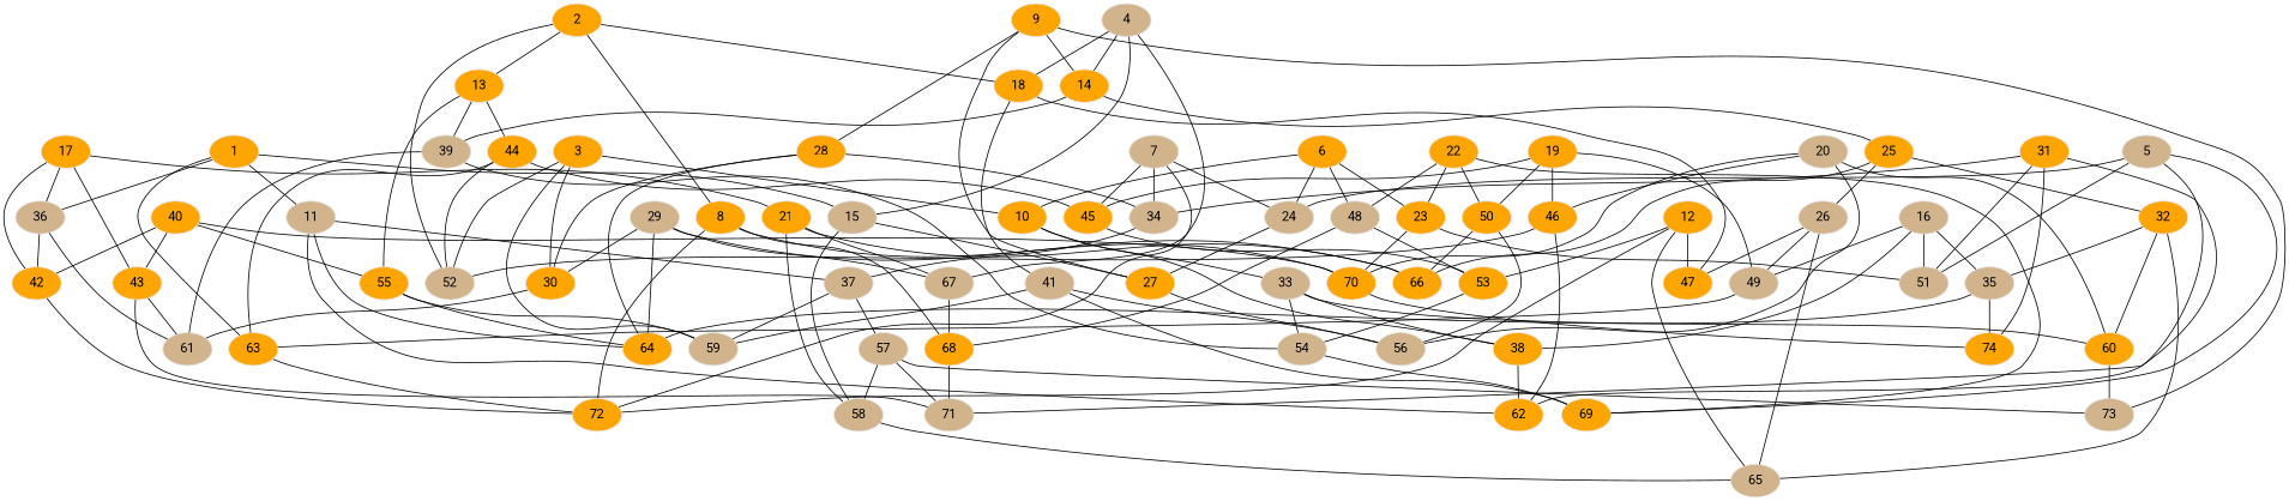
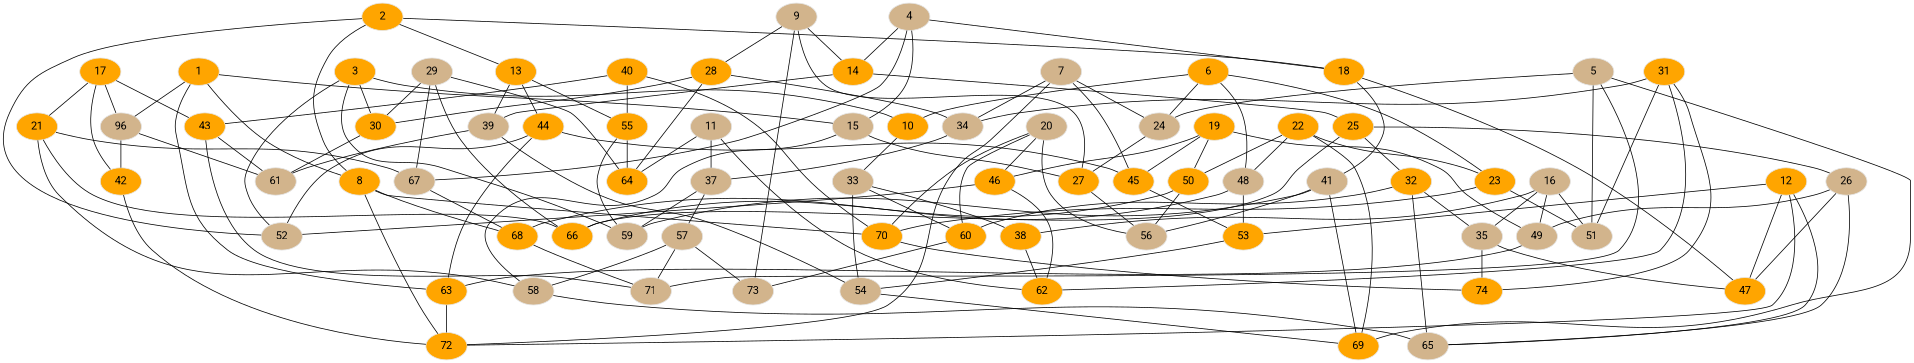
  graph {
    fontname=Roboto
    node [color=gray90 fillcolor=orange fontname=Roboto style=filled]
    edge [fontname=Roboto]
    11 [fillcolor=tan]
    1
    15 [fillcolor=tan]
-   36 [fillcolor=tan]
+   36 [fillcolor=tan label=96]
    63
    37 [fillcolor=tan]
    62
    64
    27
    58 [fillcolor=tan]
    42
    61 [fillcolor=tan]
    72
    2
    8
    13
    18
    52 [fillcolor=tan]
    68
    70
    39 [fillcolor=tan]
    44
    55
    47
    41 [fillcolor=tan]
    3
    10
    30
    59 [fillcolor=tan]
    33 [fillcolor=tan]
    38
    4 [fillcolor=tan]
    14
    67 [fillcolor=tan]
    25
    5 [fillcolor=tan]
    24 [fillcolor=tan]
    51 [fillcolor=tan]
    69
    71 [fillcolor=tan]
    6
    23
    48 [fillcolor=tan]
    53
    7 [fillcolor=tan]
    34 [fillcolor=tan]
    45
    73 [fillcolor=tan]
    74
-   9
+   9 [fillcolor=tan]
    28
    56 [fillcolor=tan]
    60
    54 [fillcolor=tan]
    57 [fillcolor=tan]
    12
    65 [fillcolor=tan]
    66
    26 [fillcolor=tan]
    32
    16 [fillcolor=tan]
    35 [fillcolor=tan]
    49 [fillcolor=tan]
    17
    21
    43
    19
    46
    50
    20 [fillcolor=tan]
    22
    29 [fillcolor=tan]
    31
    40
    11 -- 37
    11 -- 62
    11 -- 64
-   1 -- 11
+   1 -- 8
    1 -- 15
    1 -- 36
    1 -- 63
    15 -- 27
    15 -- 58
    36 -- 42
    36 -- 61
    63 -- 72
    37 -- 59
    37 -- 57
    27 -- 56
    58 -- 65
    42 -- 72
    2 -- 8
    2 -- 13
    2 -- 18
    2 -- 52
    8 -- 72
    8 -- 68
    8 -- 70
    13 -- 39
    13 -- 44
    13 -- 55
    18 -- 47
    18 -- 41
    68 -- 71
    70 -- 74
    39 -- 61
    39 -- 54
    44 -- 63
    44 -- 52
    44 -- 45
    55 -- 64
    55 -- 59
    41 -- 59
    41 -- 69
    41 -- 56
    3 -- 52
    3 -- 10
    3 -- 30
    3 -- 59
    10 -- 33
-   10 -- 38
    30 -- 61
    33 -- 38
    33 -- 60
    33 -- 54
    38 -- 62
    4 -- 15
    4 -- 18
    4 -- 14
    4 -- 67
    14 -- 39
    14 -- 25
    67 -- 68
    25 -- 66
    25 -- 26
    25 -- 32
    5 -- 24
    5 -- 51
    5 -- 69
    5 -- 71
    24 -- 27
    6 -- 10
    6 -- 24
    6 -- 23
    6 -- 48
    23 -- 70
    23 -- 51
    48 -- 68
    48 -- 53
    53 -- 54
    7 -- 72
    7 -- 24
    7 -- 34
    7 -- 45
    34 -- 37
    45 -- 53
    9 -- 27
    9 -- 14
    9 -- 73
    9 -- 28
    28 -- 64
    28 -- 30
    28 -- 34
    60 -- 73
    54 -- 69
    57 -- 58
    57 -- 71
    57 -- 73
    12 -- 72
    12 -- 47
    12 -- 53
    12 -- 65
    26 -- 47
    26 -- 65
    26 -- 49
    32 -- 60
    32 -- 65
    32 -- 35
    16 -- 38
    16 -- 51
    16 -- 35
    16 -- 49
-   35 -- 64
+   35 -- 47
    35 -- 74
    49 -- 63
    17 -- 36
    17 -- 42
    17 -- 21
    17 -- 43
    21 -- 58
    21 -- 67
    21 -- 66
    43 -- 61
    43 -- 71
    19 -- 45
    19 -- 49
    19 -- 46
    19 -- 50
    46 -- 62
    46 -- 52
    50 -- 56
    50 -- 66
    20 -- 70
    20 -- 56
    20 -- 60
    20 -- 46
    22 -- 69
    22 -- 23
    22 -- 48
    22 -- 50
    29 -- 64
    29 -- 30
    29 -- 67
    29 -- 66
    31 -- 62
    31 -- 51
    31 -- 34
    31 -- 74
-   40 -- 42
    40 -- 70
    40 -- 55
    40 -- 43
  }
